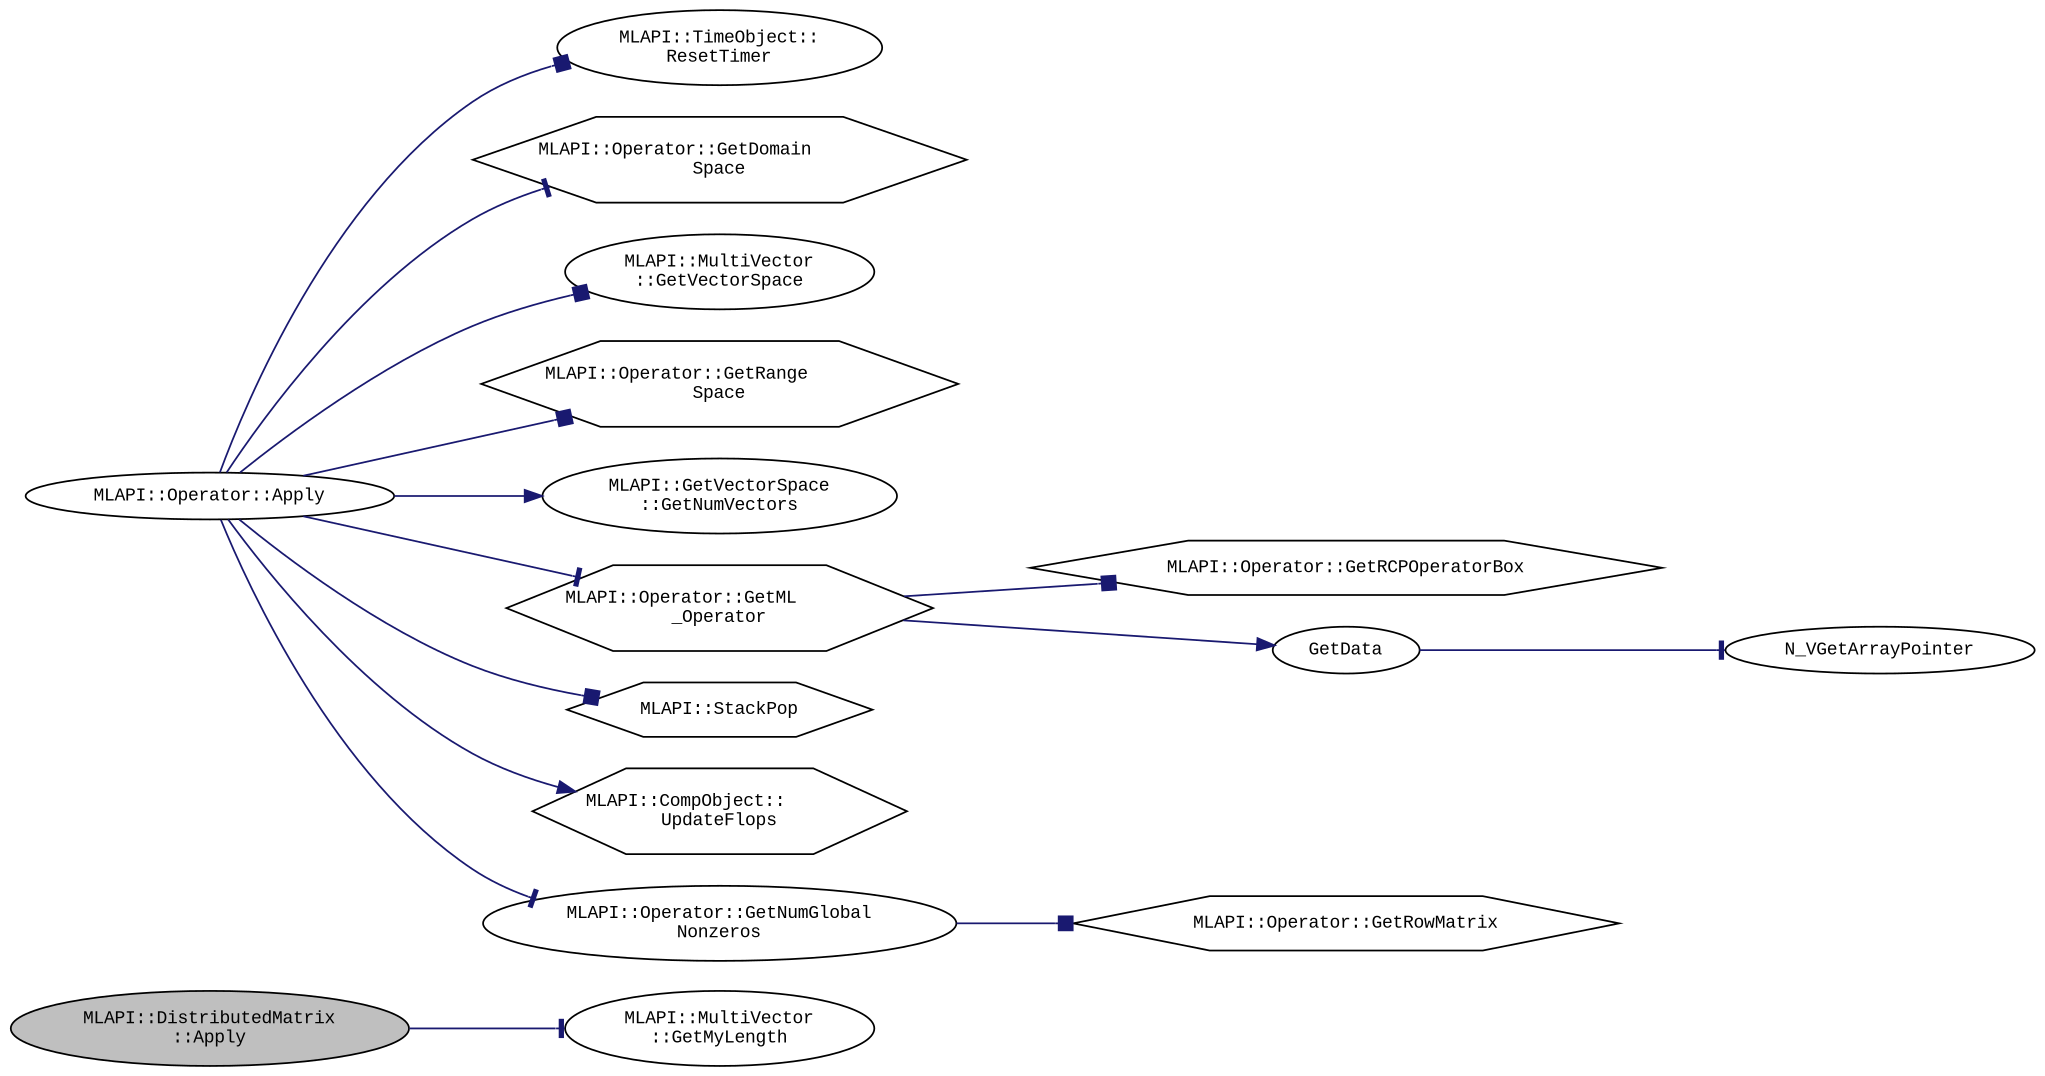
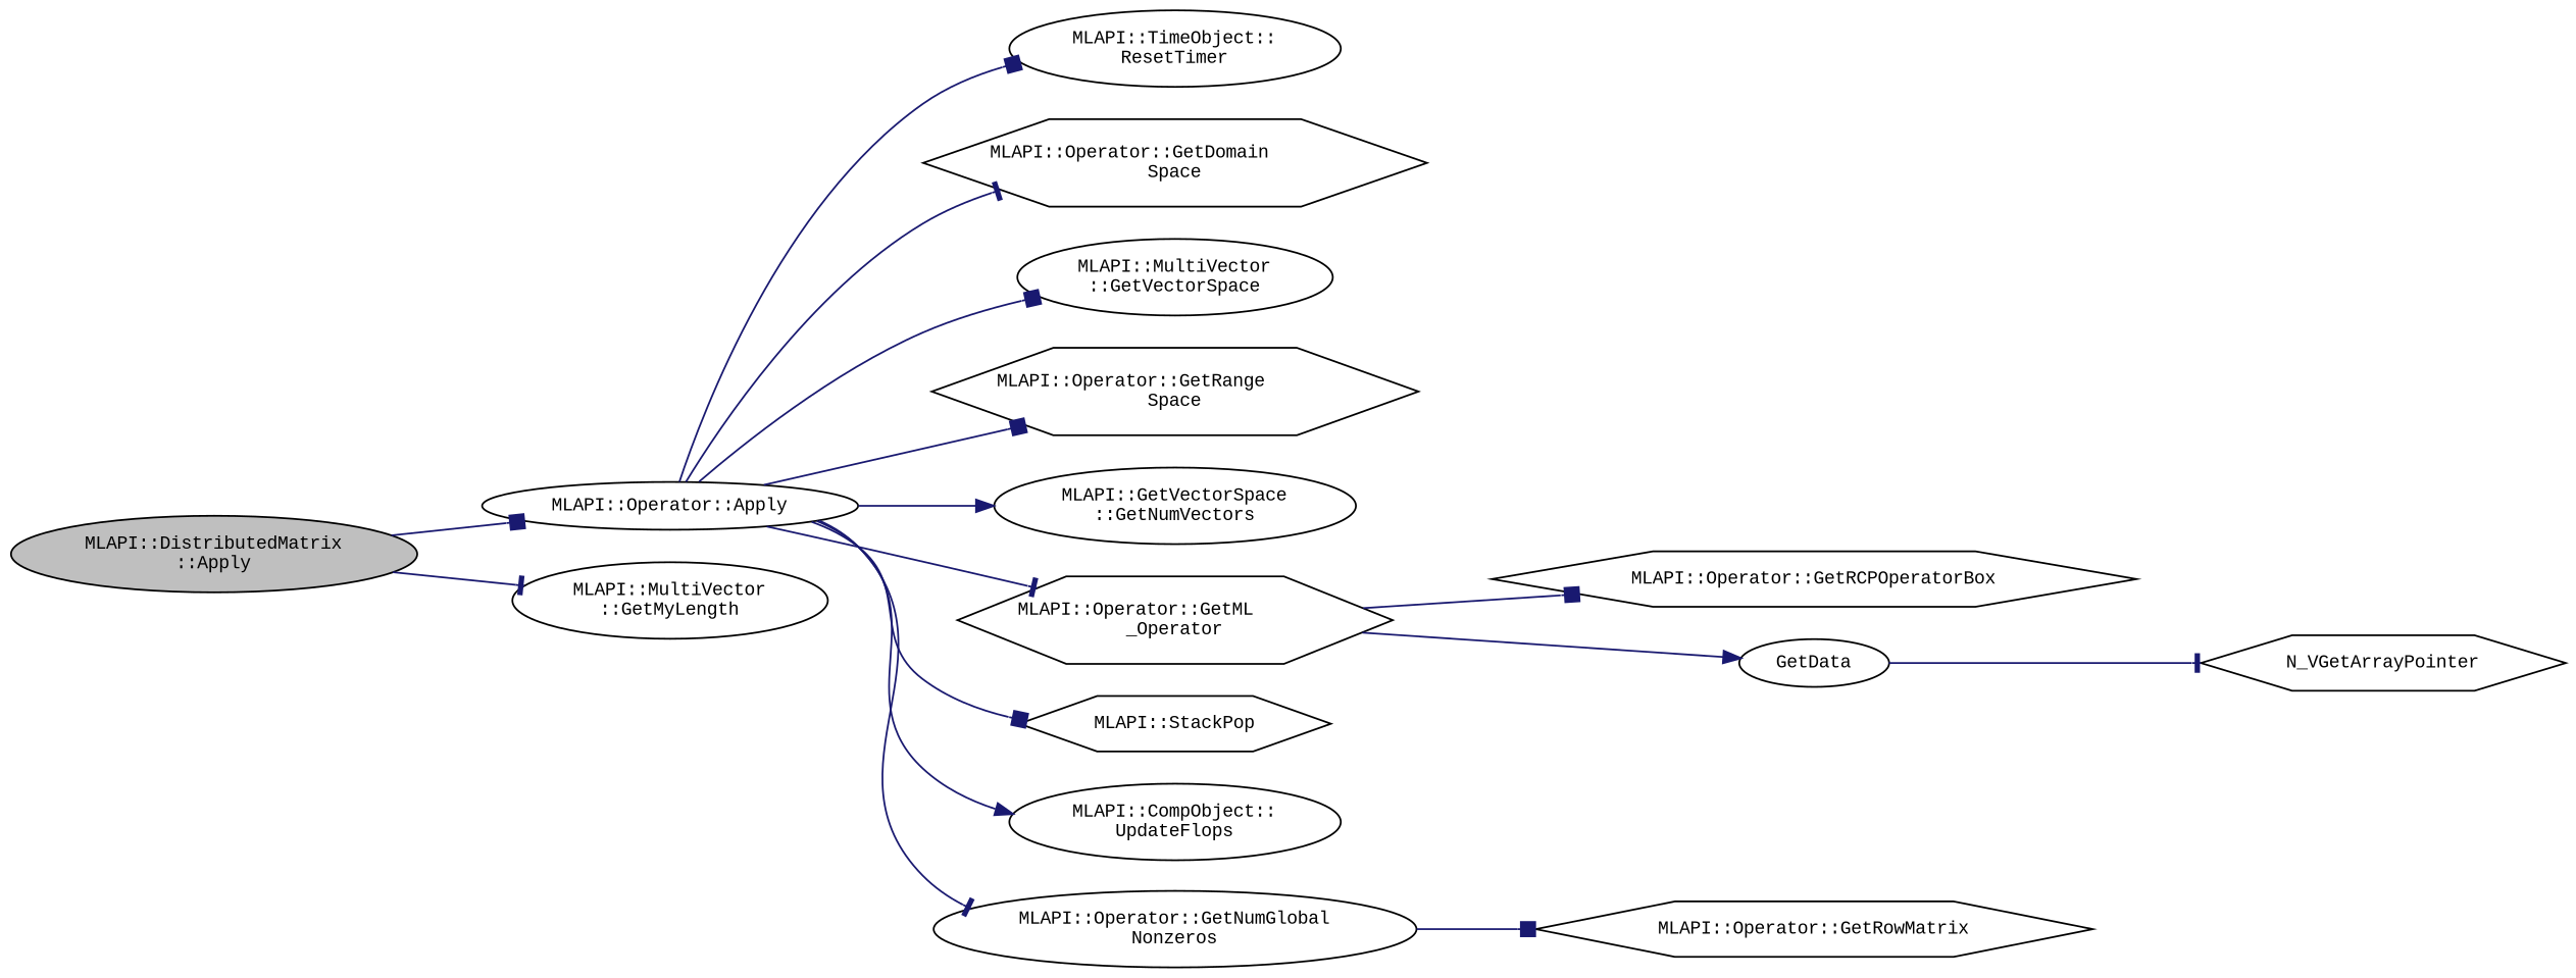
  digraph {
    fontname="Liberation Mono"
    rankdir=LR
    node [color=black fillcolor=white fontname="Liberation Mono" fontsize=10 shape=ellipse style=filled]
    edge [arrowhead=box color=midnightblue fontname="Liberation Mono" fontsize=10 labelfontname=Helvetica labelfontsize=10 style=solid]
    n1 [fillcolor=grey75 fontcolor=black height=0.2 label="MLAPI::DistributedMatrix\l::Apply" width=0.4]
    n2 [height=0.2 label="MLAPI::Operator::Apply" width=0.4]
    n3 [height=0.2 label="MLAPI::MultiVector\l::GetMyLength" width=0.4]
    n4 [height=0.2 label="MLAPI::TimeObject::\lResetTimer" width=0.4]
    n5 [height=0.2 label="MLAPI::Operator::GetDomain\lSpace" shape=hexagon width=0.4]
    n6 [height=0.2 label="MLAPI::MultiVector\l::GetVectorSpace" width=0.4]
    n7 [height=0.2 label="MLAPI::Operator::GetRange\lSpace" shape=hexagon width=0.4]
    n8 [height=0.2 label="MLAPI::GetVectorSpace\l::GetNumVectors" width=0.4]
    n9 [height=0.2 label="MLAPI::Operator::GetML\l_Operator" shape=hexagon width=0.4]
    n10 [height=0.2 label="MLAPI::StackPop" shape=hexagon width=0.4]
-   n11 [height=0.2 label="MLAPI::CompObject::\lUpdateFlops" shape=hexagon width=0.4]
+   n11 [height=0.2 label="MLAPI::CompObject::\lUpdateFlops" width=0.4]
    n12 [height=0.2 label="MLAPI::Operator::GetNumGlobal\lNonzeros" width=0.4]
    n13 [height=0.2 label="MLAPI::Operator::GetRCPOperatorBox" shape=hexagon width=0.4]
    n14 [height=0.2 label=GetData width=0.4]
    n15 [height=0.2 label="MLAPI::Operator::GetRowMatrix" shape=hexagon width=0.4]
-   n16 [height=0.2 label=N_VGetArrayPointer width=0.4]
+   n16 [height=0.2 label=N_VGetArrayPointer shape=hexagon width=0.4]
+   n1 -> n2
    n1 -> n3 [arrowhead=tee]
    n2 -> n4
    n2 -> n5 [arrowhead=tee]
    n2 -> n6
    n2 -> n7
    n2 -> n8 [arrowhead=normal]
    n2 -> n9 [arrowhead=tee]
    n2 -> n10
    n2 -> n11 [arrowhead=normal]
    n2 -> n12 [arrowhead=tee]
    n9 -> n13
    n9 -> n14 [arrowhead=normal]
    n12 -> n15
    n14 -> n16 [arrowhead=tee]
  }
